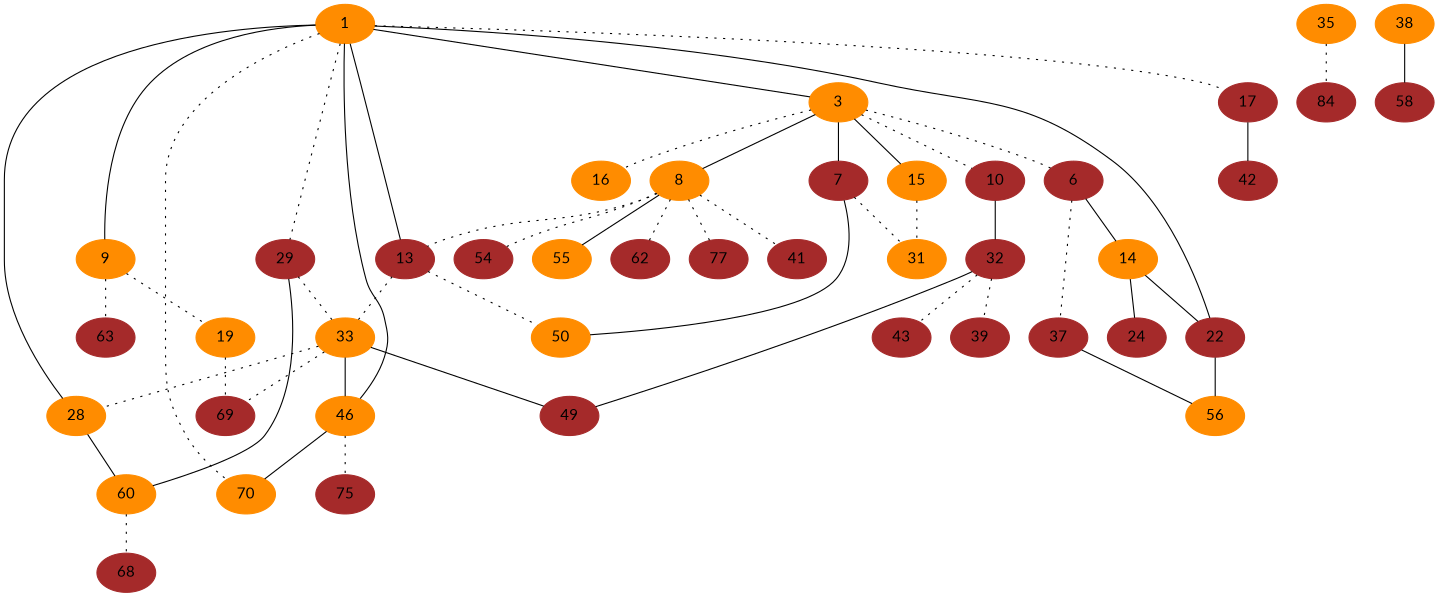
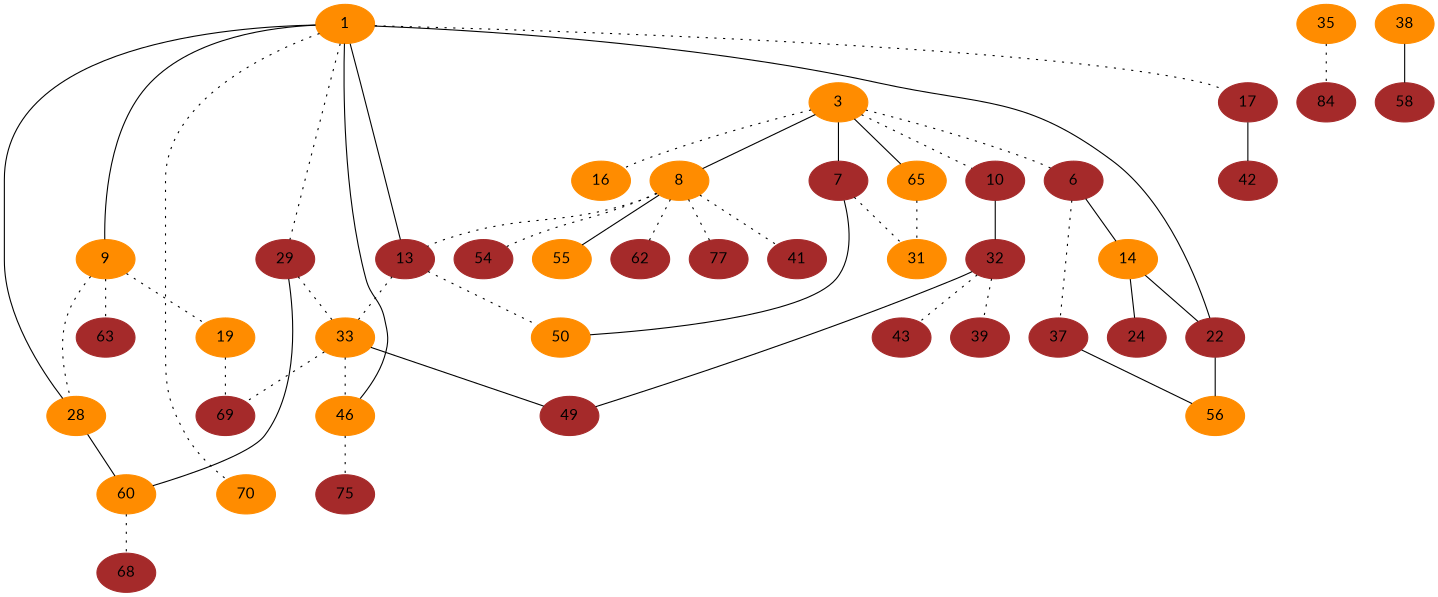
  graph {
    fontname=Lato
    node [color=brown fontname=Lato style=filled]
    edge [fontname=Lato style=dotted]
    1 [color=darkorange super="+4"]
    n2 [color=darkorange label=9]
    3 [color=darkorange super="+5"]
    13 [super="+36"]
    17 [super="+44"]
    22
    28 [color=darkorange super="+30"]
    29
    46 [color=darkorange super="+53"]
    70 [color=darkorange super="+73"]
    19 [color=darkorange]
    63 [super="+81+82"]
    6 [super="+25"]
    7 [super="+26+11"]
    8 [color=darkorange super="+9+23"]
    10 [super="+45+21"]
-   15 [color=darkorange super="+27"]
+   15 [color=darkorange super="+27" label=65]
    16 [color=darkorange super="+18"]
    50 [color=darkorange super="+65"]
    33 [color=darkorange super="+61+60+51"]
    42 [super="+71"]
    56 [color=darkorange super="+64"]
    n23 [color=darkorange label=60 super="+66+48"]
    75
    69
    14 [color=darkorange super="+20+67"]
    37
    31 [color=darkorange]
    41
    54 [super="+59"]
    55 [color=darkorange super="+72"]
    62
    77
    32
    24
    39 [super="+79"]
    43
    49
    35 [color=darkorange super="+47"]
    84
    38 [color=darkorange super="+85"]
    58
    68
    1 -- n2 [style=solid]
-   1 -- 3 [style=solid]
    1 -- 13 [style=solid]
    1 -- 17
    1 -- 22 [style=solid]
    1 -- 28 [style=solid]
    1 -- 29
    1 -- 46 [style=solid]
    1 -- 70
-   33 -- 28
+   n2 -- 28
    n2 -- 19
    n2 -- 63
    3 -- 6
    3 -- 7 [style=solid]
    3 -- 8 [style=solid]
    3 -- 10
    3 -- 15 [style=solid]
    3 -- 16
    13 -- 50
    13 -- 33
    17 -- 42 [style=solid]
    22 -- 56 [style=solid weight=2]
    28 -- n23 [style=solid]
    29 -- 33
    29 -- n23 [style=solid]
-   46 -- 70 [style=solid]
    46 -- 75
    19 -- 69
    6 -- 14 [style=solid]
    6 -- 37
    7 -- 50 [style=solid]
    7 -- 31
    8 -- 13
    8 -- 41
    8 -- 54
    8 -- 55 [style=solid]
    8 -- 62
    8 -- 77
    10 -- 32 [style=solid]
    15 -- 31
-   33 -- 46 [style=solid]
+   33 -- 46
    33 -- 69
    33 -- 49 [style=solid]
    n23 -- 68
    14 -- 22 [style=solid]
    14 -- 24 [style=solid]
    37 -- 56 [style=solid]
    32 -- 39
    32 -- 43
    32 -- 49 [style=solid]
    35 -- 84
    38 -- 58 [style=solid]
  }
